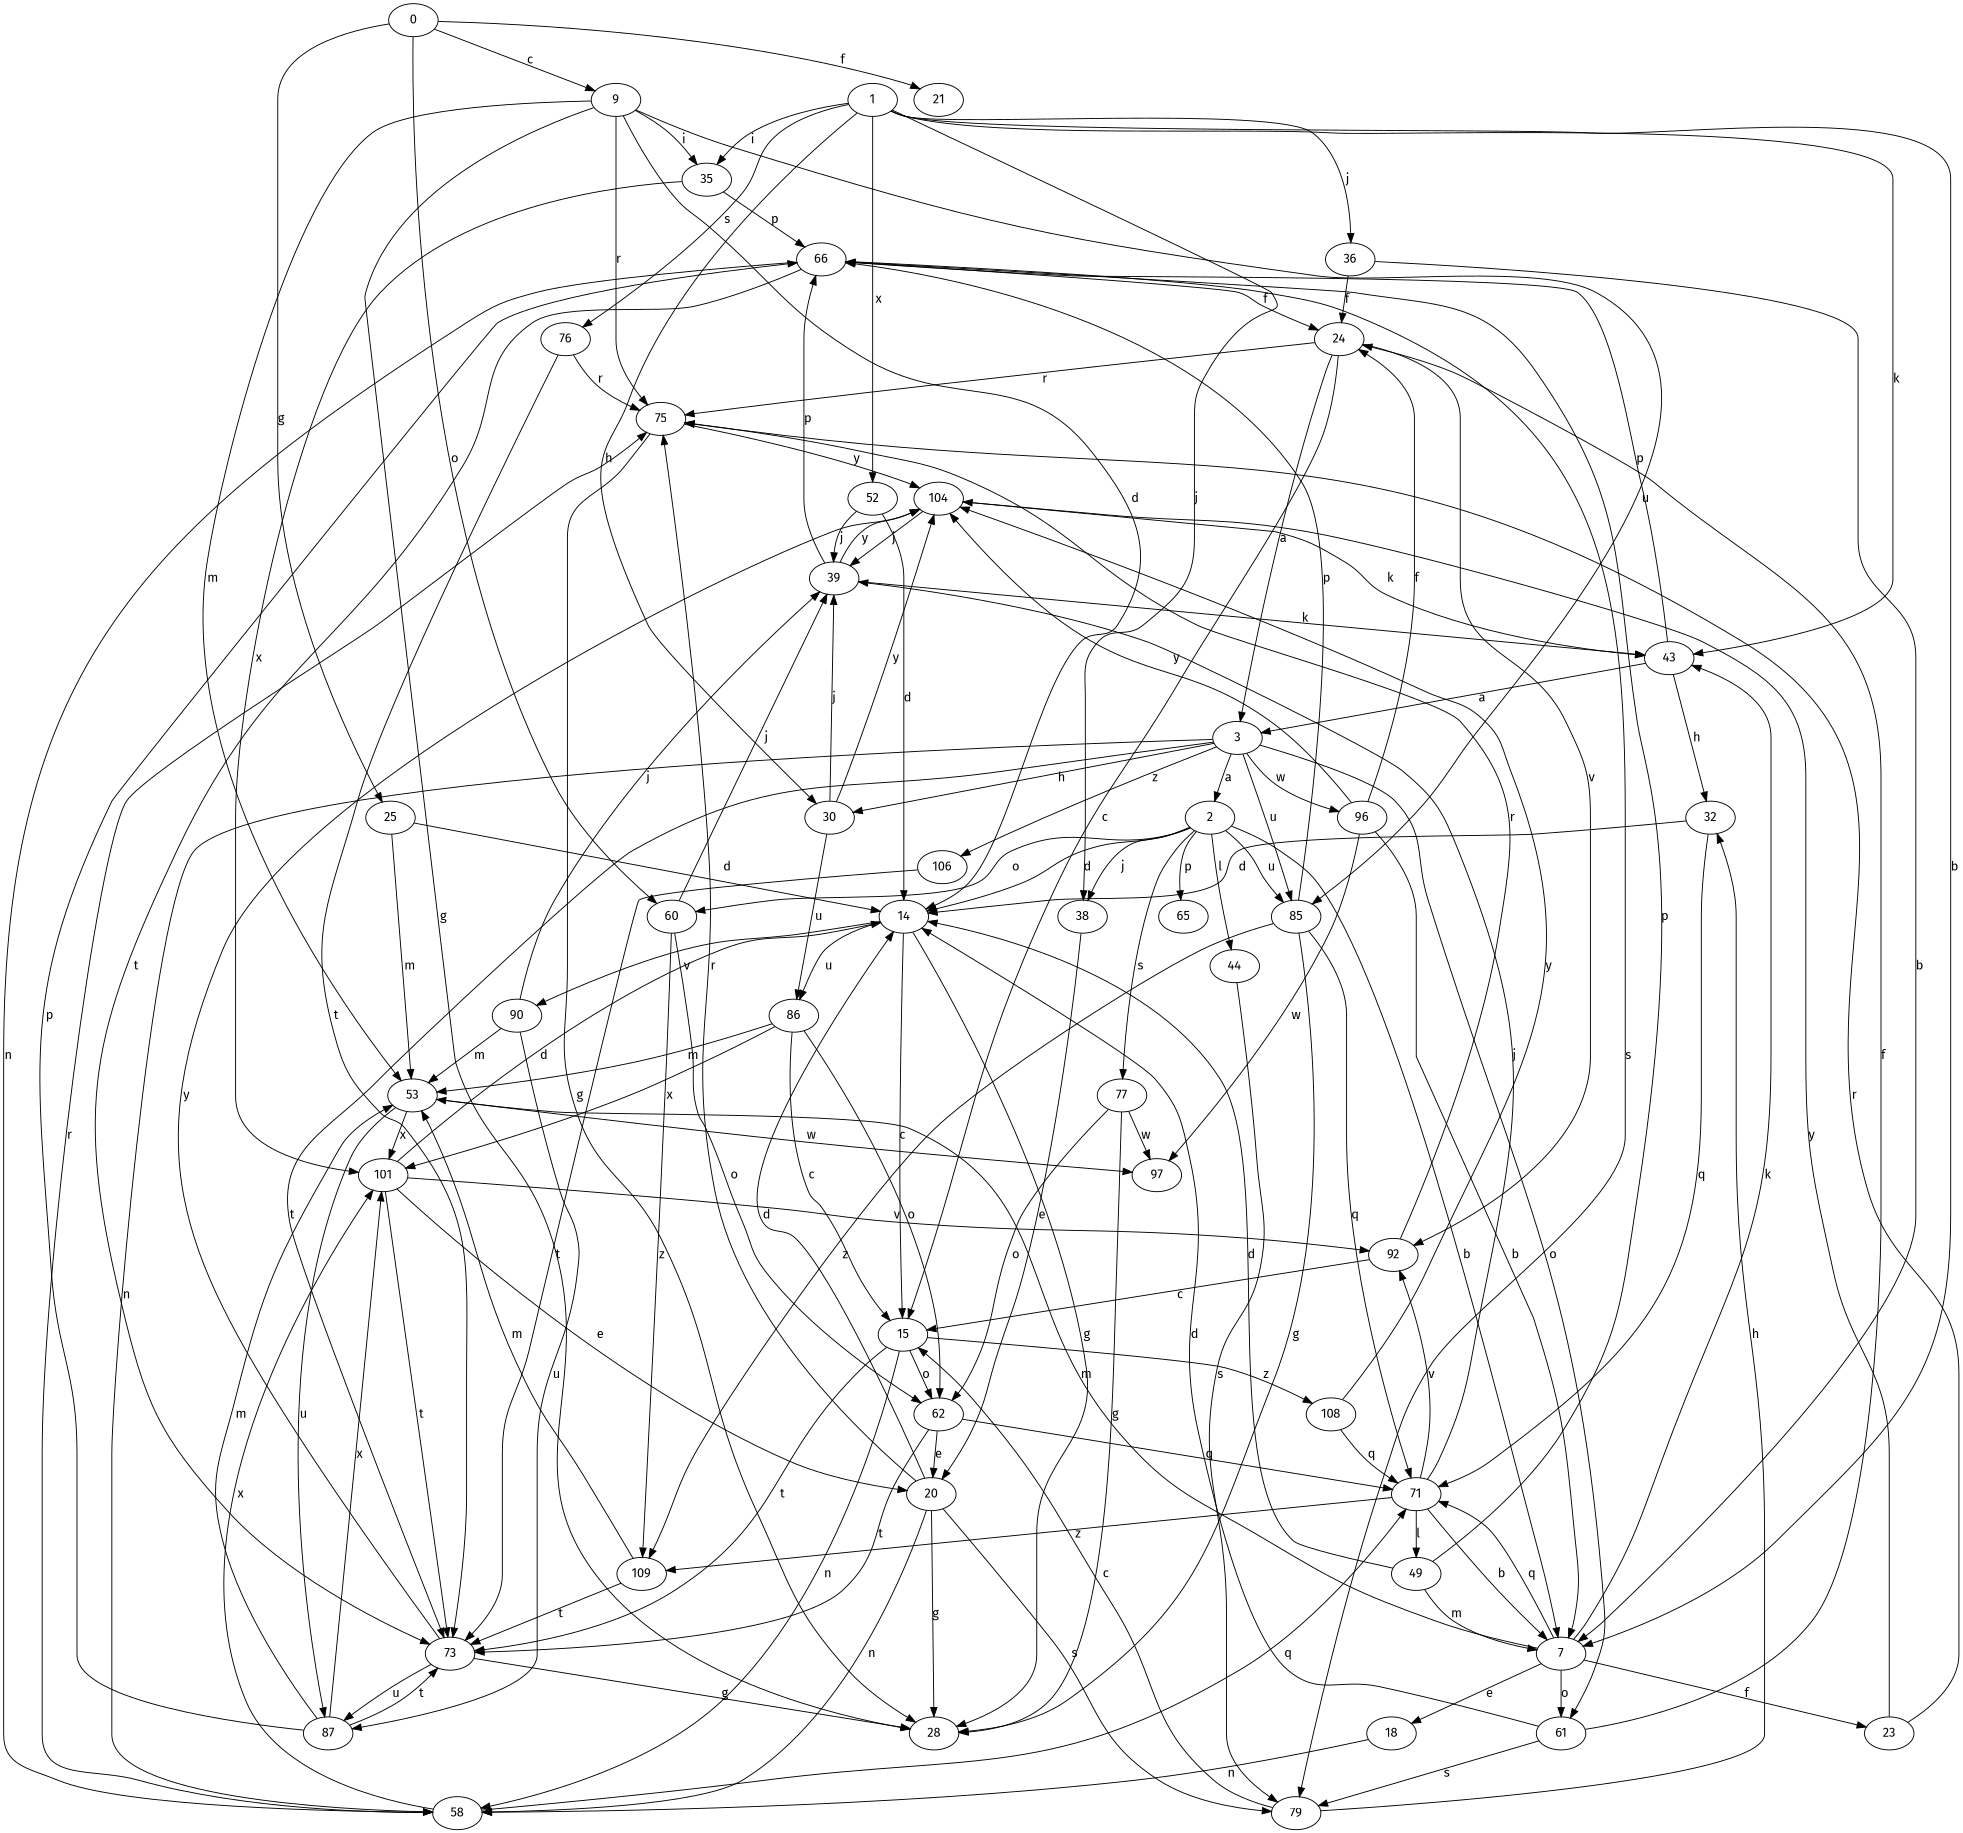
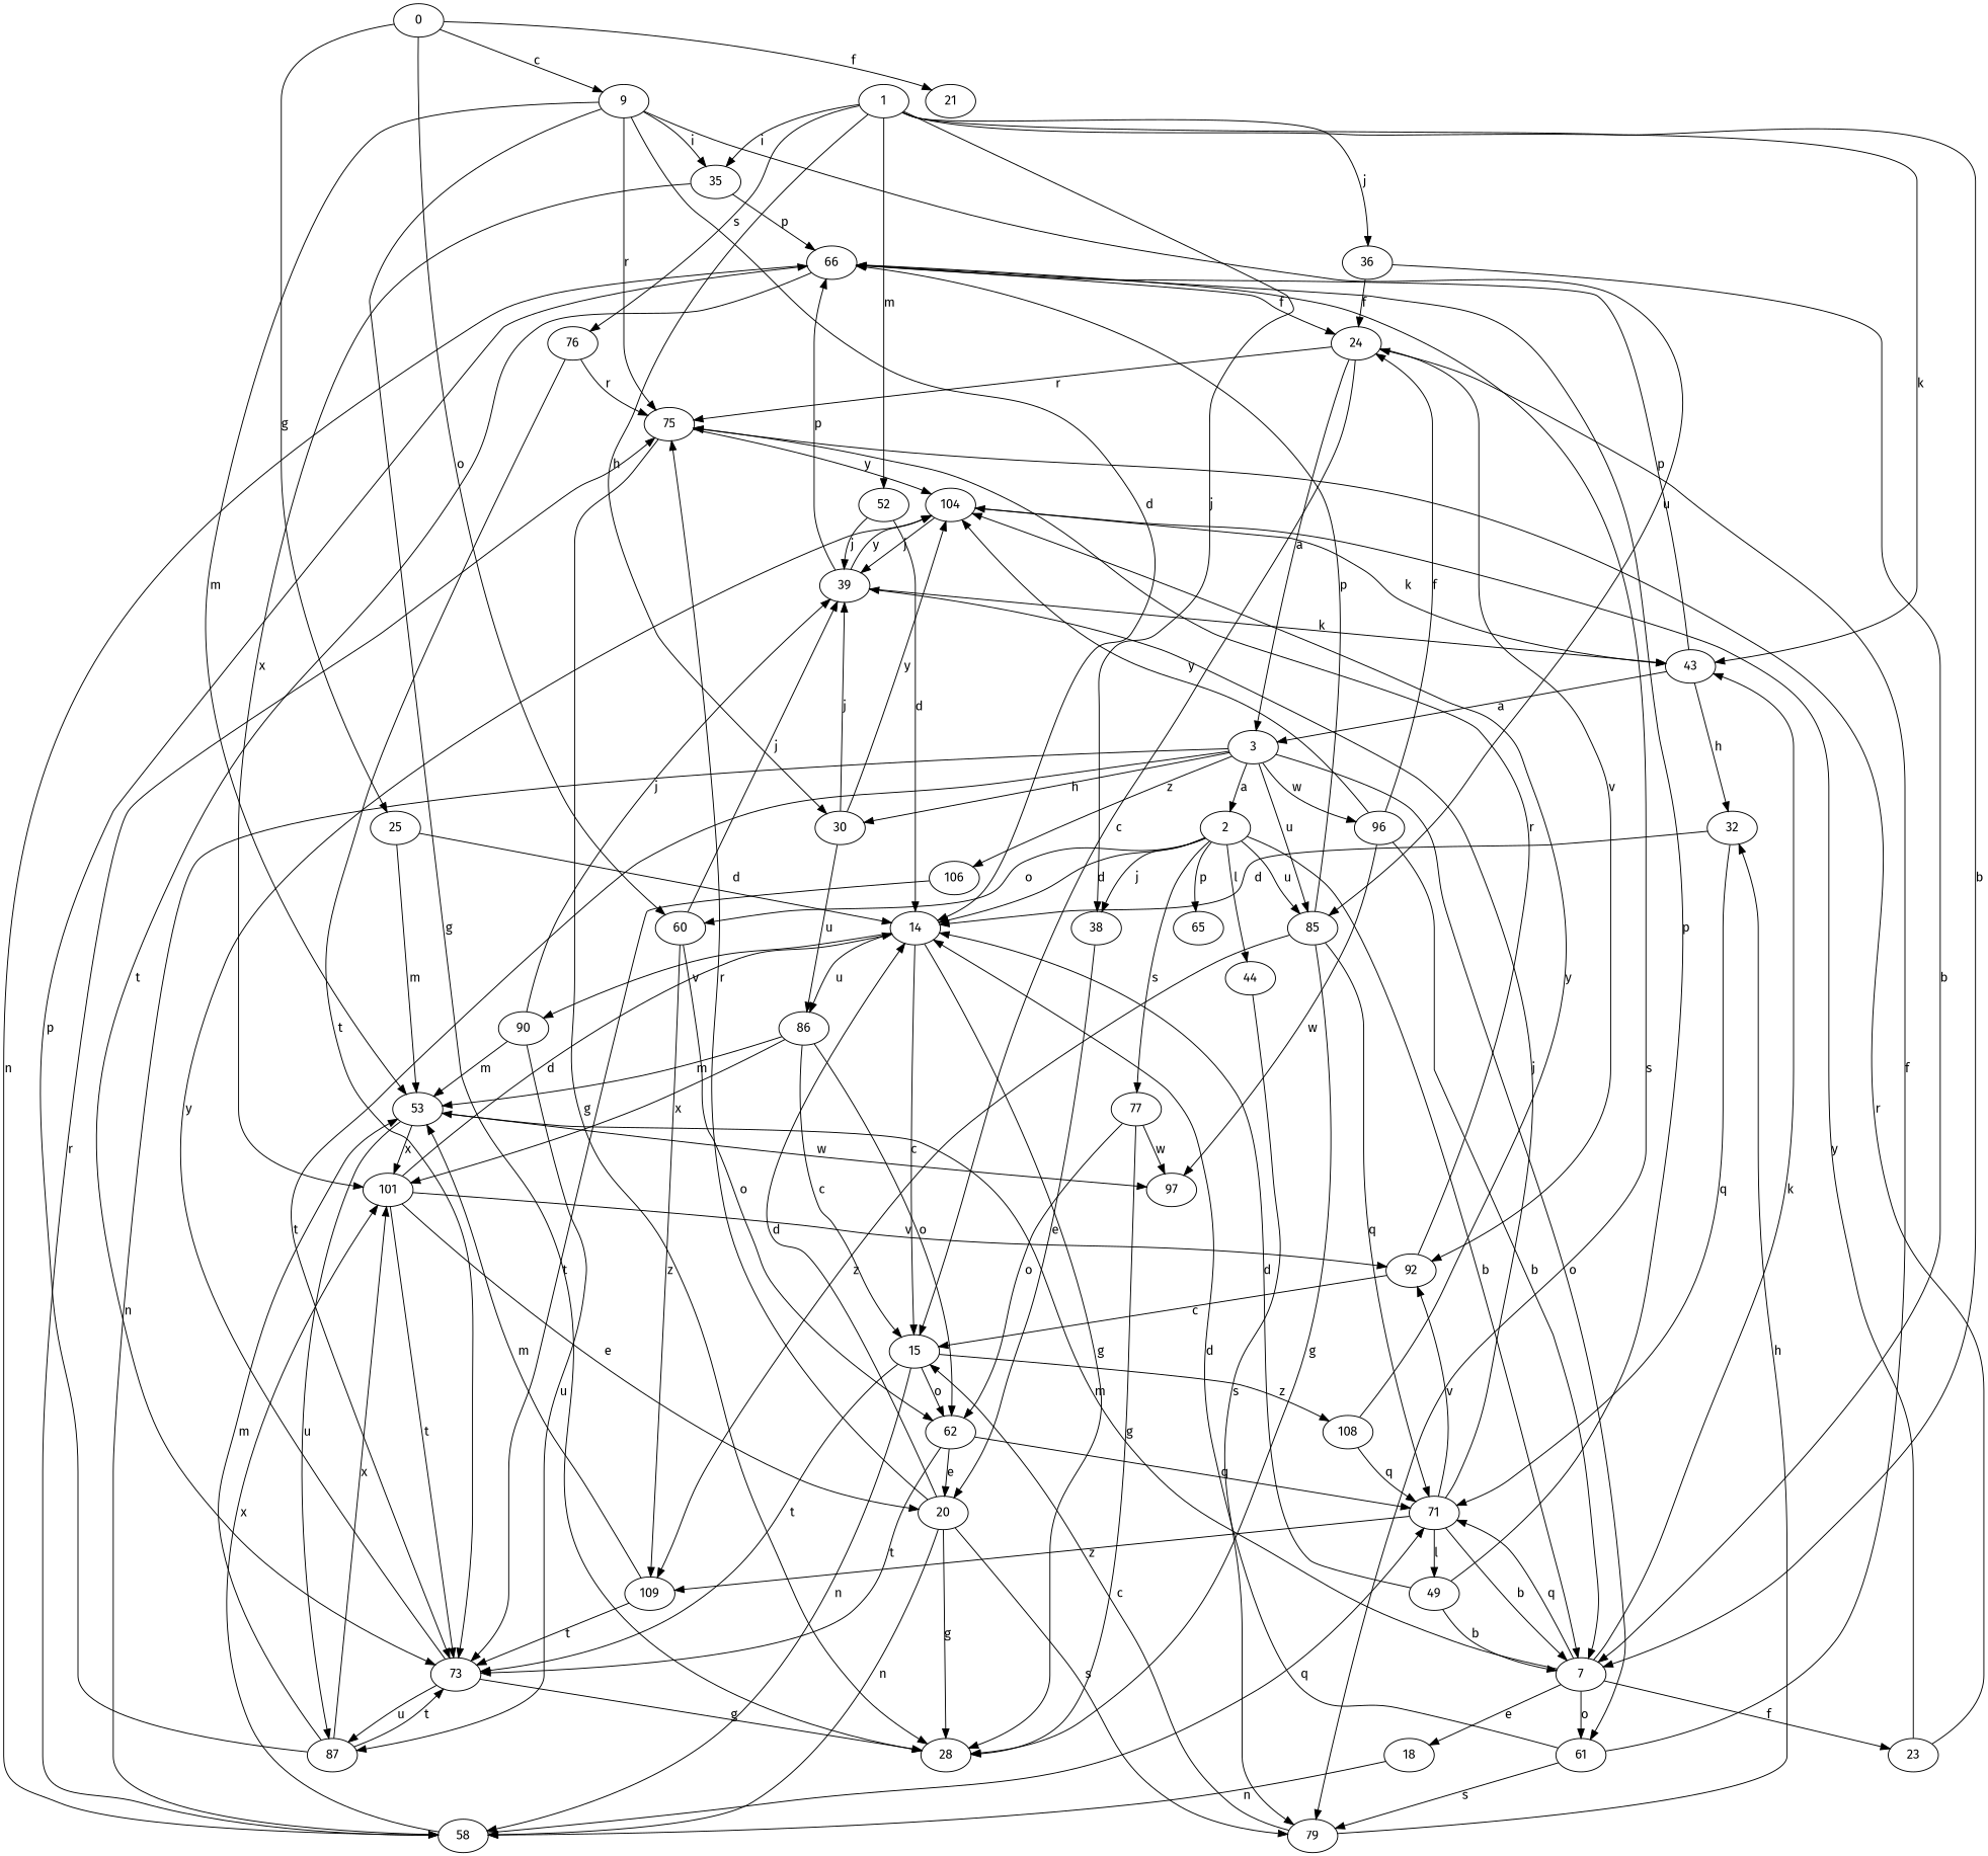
  strict digraph {
    fontname="Fira Sans"
    node [fontname="Fira Sans"]
    edge [fontname="Fira Sans"]
    0
    9
    21
    25
    60
    35
    14
    85
    53
    28
    75
    62
    39
    109
    1
    7
    30
    36
    38
    43
    52
    76
    61
    18
    23
    71
    86
    104
    66
    101
    24
    20
    3
    32
    n35 [label=73]
    2
    44
    65
    77
    n40 [label=15]
    90
    79
    97
    58
    96
    106
    87
    92
    49
    108
    0 -> 9 [label=c]
    0 -> 21 [label=f]
    0 -> 25 [label=g]
    0 -> 60 [label=o]
    9 -> 35 [label=i]
    9 -> 14 [label=d]
    9 -> 85 [label=u]
    9 -> 53 [label=m]
    9 -> 28 [label=g]
    9 -> 75 [label=r]
    25 -> 14 [label=d]
    25 -> 53 [label=m]
    60 -> 62 [label=o]
    60 -> 39 [label=j]
    60 -> 109 [label=z]
    35 -> 66 [label=p]
    35 -> 101 [label=x]
    14 -> 28 [label=g]
    14 -> 86 [label=u]
    14 -> n40 [label=c]
    14 -> 90 [label=v]
    85 -> 28 [label=g]
    85 -> 109 [label=z]
    85 -> 71 [label=q]
    85 -> 66 [label=p]
    53 -> 101 [label=x]
    53 -> 97 [label=w]
    53 -> 87 [label=u]
    75 -> 28 [label=g]
    75 -> 104 [label=y]
    62 -> 71 [label=q]
    62 -> 20 [label=e]
    62 -> n35 [label=t]
    39 -> 43 [label=k]
    39 -> 104 [label=y]
    39 -> 66 [label=p]
    109 -> 53 [label=m]
    109 -> n35 [label=t]
    1 -> 35 [label=i]
    1 -> 7 [label=b]
    1 -> 30 [label=h]
    1 -> 36 [label=j]
    1 -> 38 [label=j]
    1 -> 43 [label=k]
-   1 -> 52 [label=x]
+   1 -> 52 [label=m]
    1 -> 76 [label=s]
    7 -> 53 [label=m]
    7 -> 43 [label=k]
    7 -> 61 [label=o]
    7 -> 18 [label=e]
    7 -> 23 [label=f]
    7 -> 71 [label=q]
    30 -> 39 [label=j]
    30 -> 86 [label=u]
    30 -> 104 [label=y]
    36 -> 7 [label=b]
    36 -> 24 [label=f]
    38 -> 20 [label=e]
    43 -> 66 [label=p]
    43 -> 3 [label=a]
    43 -> 32 [label=h]
    52 -> 14 [label=d]
    52 -> 39 [label=j]
    76 -> 75 [label=r]
    76 -> n35 [label=t]
    61 -> 14 [label=d]
    61 -> 24 [label=f]
    61 -> 79 [label=s]
    18 -> 58 [label=n]
    23 -> 75 [label=r]
    23 -> 104 [label=y]
    71 -> 39 [label=j]
    71 -> 109 [label=z]
    71 -> 7 [label=b]
    71 -> 92 [label=v]
    71 -> 49 [label=l]
    86 -> 53 [label=m]
    86 -> 62 [label=o]
    86 -> 101 [label=x]
    86 -> n40 [label=c]
    104 -> 39 [label=j]
    104 -> 43 [label=k]
    66 -> 24 [label=f]
    66 -> n35 [label=t]
    66 -> 79 [label=s]
    66 -> 58 [label=n]
    101 -> 14 [label=d]
    101 -> 20 [label=e]
    101 -> n35 [label=t]
    101 -> 92 [label=v]
    24 -> 75 [label=r]
    24 -> 3 [label=a]
    24 -> n40 [label=c]
    24 -> 92 [label=v]
    20 -> 14 [label=d]
    20 -> 28 [label=g]
    20 -> 75 [label=r]
    20 -> 79 [label=s]
    20 -> 58 [label=n]
    3 -> 85 [label=u]
    3 -> 30 [label=h]
    3 -> 61 [label=o]
    3 -> n35 [label=t]
    3 -> 2 [label=a]
    3 -> 58 [label=n]
    3 -> 96 [label=w]
    3 -> 106 [label=z]
    32 -> 14 [label=d]
    32 -> 71 [label=q]
    n35 -> 28 [label=g]
    n35 -> 104 [label=y]
    n35 -> 87 [label=u]
    2 -> 60 [label=o]
    2 -> 14 [label=d]
    2 -> 85 [label=u]
    2 -> 7 [label=b]
    2 -> 38 [label=j]
    2 -> 44 [label=l]
    2 -> 65 [label=p]
    2 -> 77 [label=s]
    44 -> 79 [label=s]
    77 -> 28 [label=g]
    77 -> 62 [label=o]
    77 -> 97 [label=w]
    n40 -> 62 [label=o]
    n40 -> n35 [label=t]
    n40 -> 58 [label=n]
    n40 -> 108 [label=z]
    90 -> 53 [label=m]
    90 -> 39 [label=j]
    90 -> 87 [label=u]
    79 -> 32 [label=h]
    79 -> n40 [label=c]
    58 -> 75 [label=r]
    58 -> 71 [label=q]
    58 -> 101 [label=x]
    96 -> 7 [label=b]
    96 -> 104 [label=y]
    96 -> 24 [label=f]
    96 -> 97 [label=w]
    106 -> n35 [label=t]
    87 -> 53 [label=m]
    87 -> 66 [label=p]
    87 -> 101 [label=x]
    87 -> n35 [label=t]
    92 -> 75 [label=r]
    92 -> n40 [label=c]
    49 -> 14 [label=d]
-   49 -> 7 [label=m]
+   49 -> 7 [label=b]
    49 -> 66 [label=p]
    108 -> 71 [label=q]
    108 -> 104 [label=y]
  }
